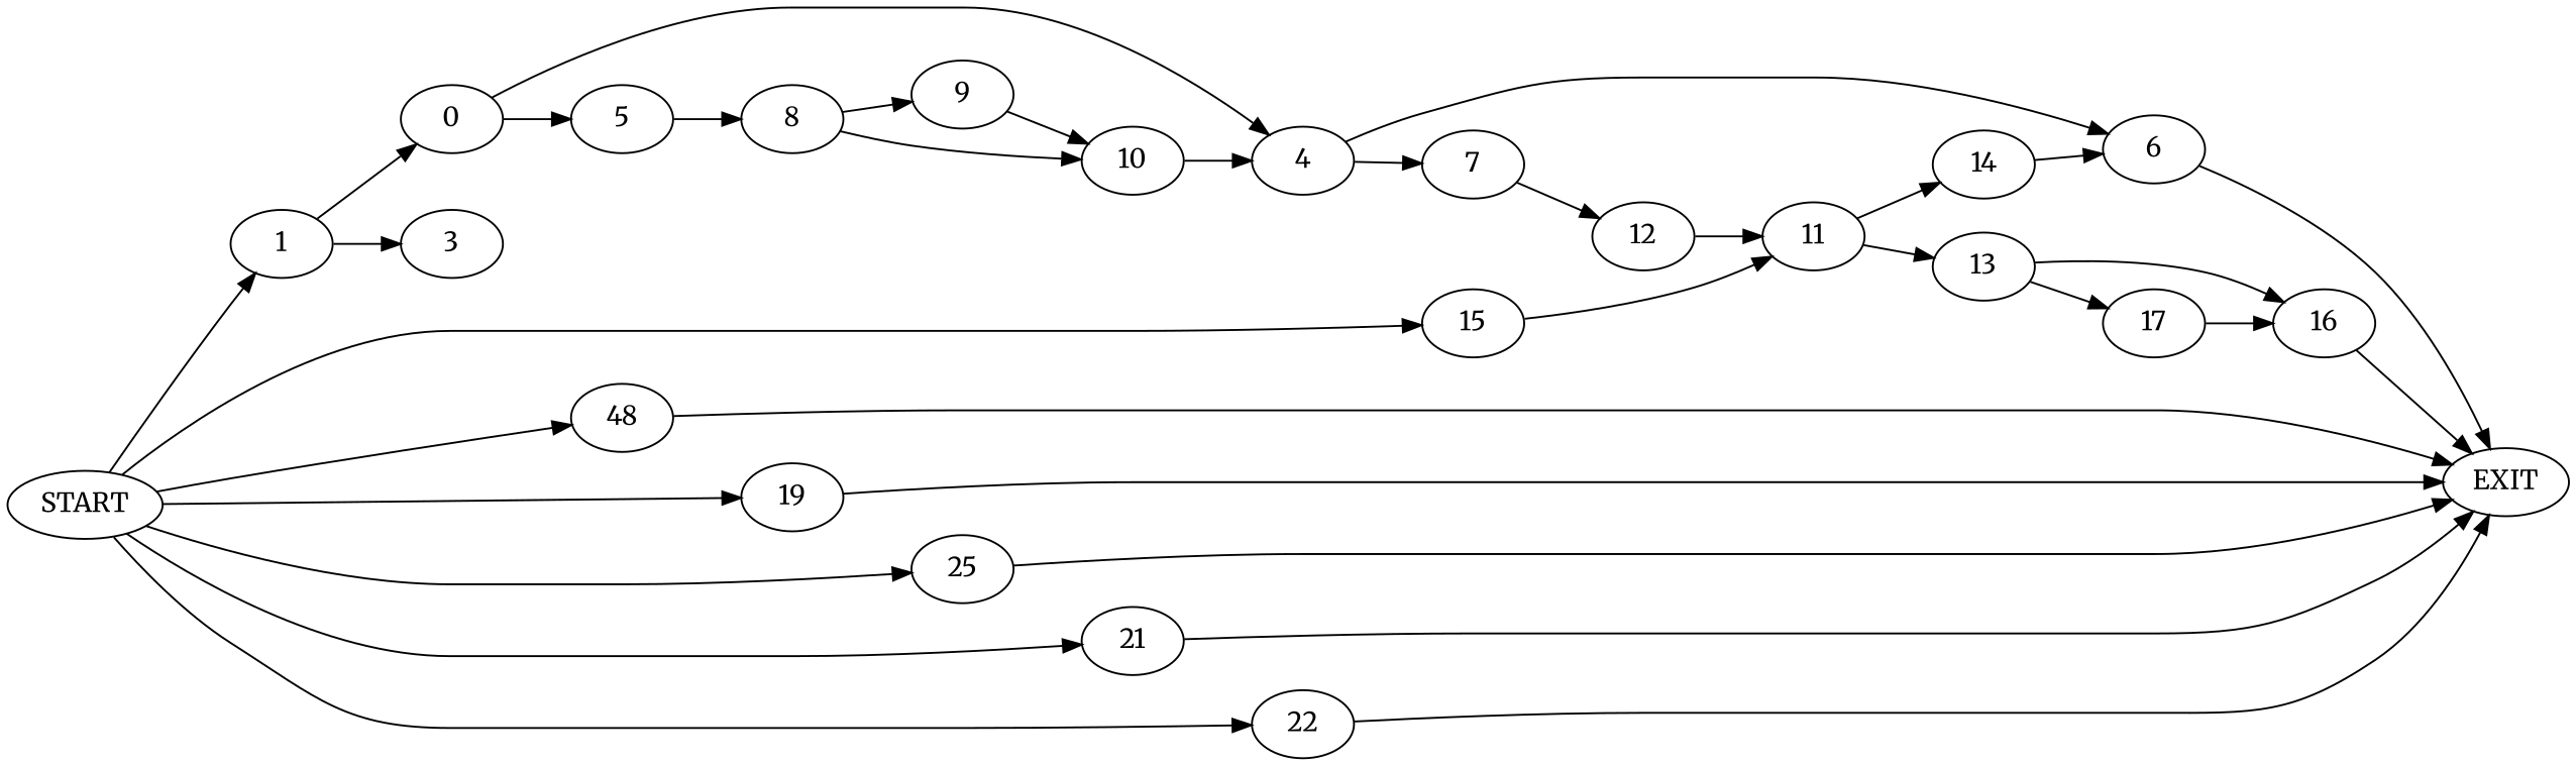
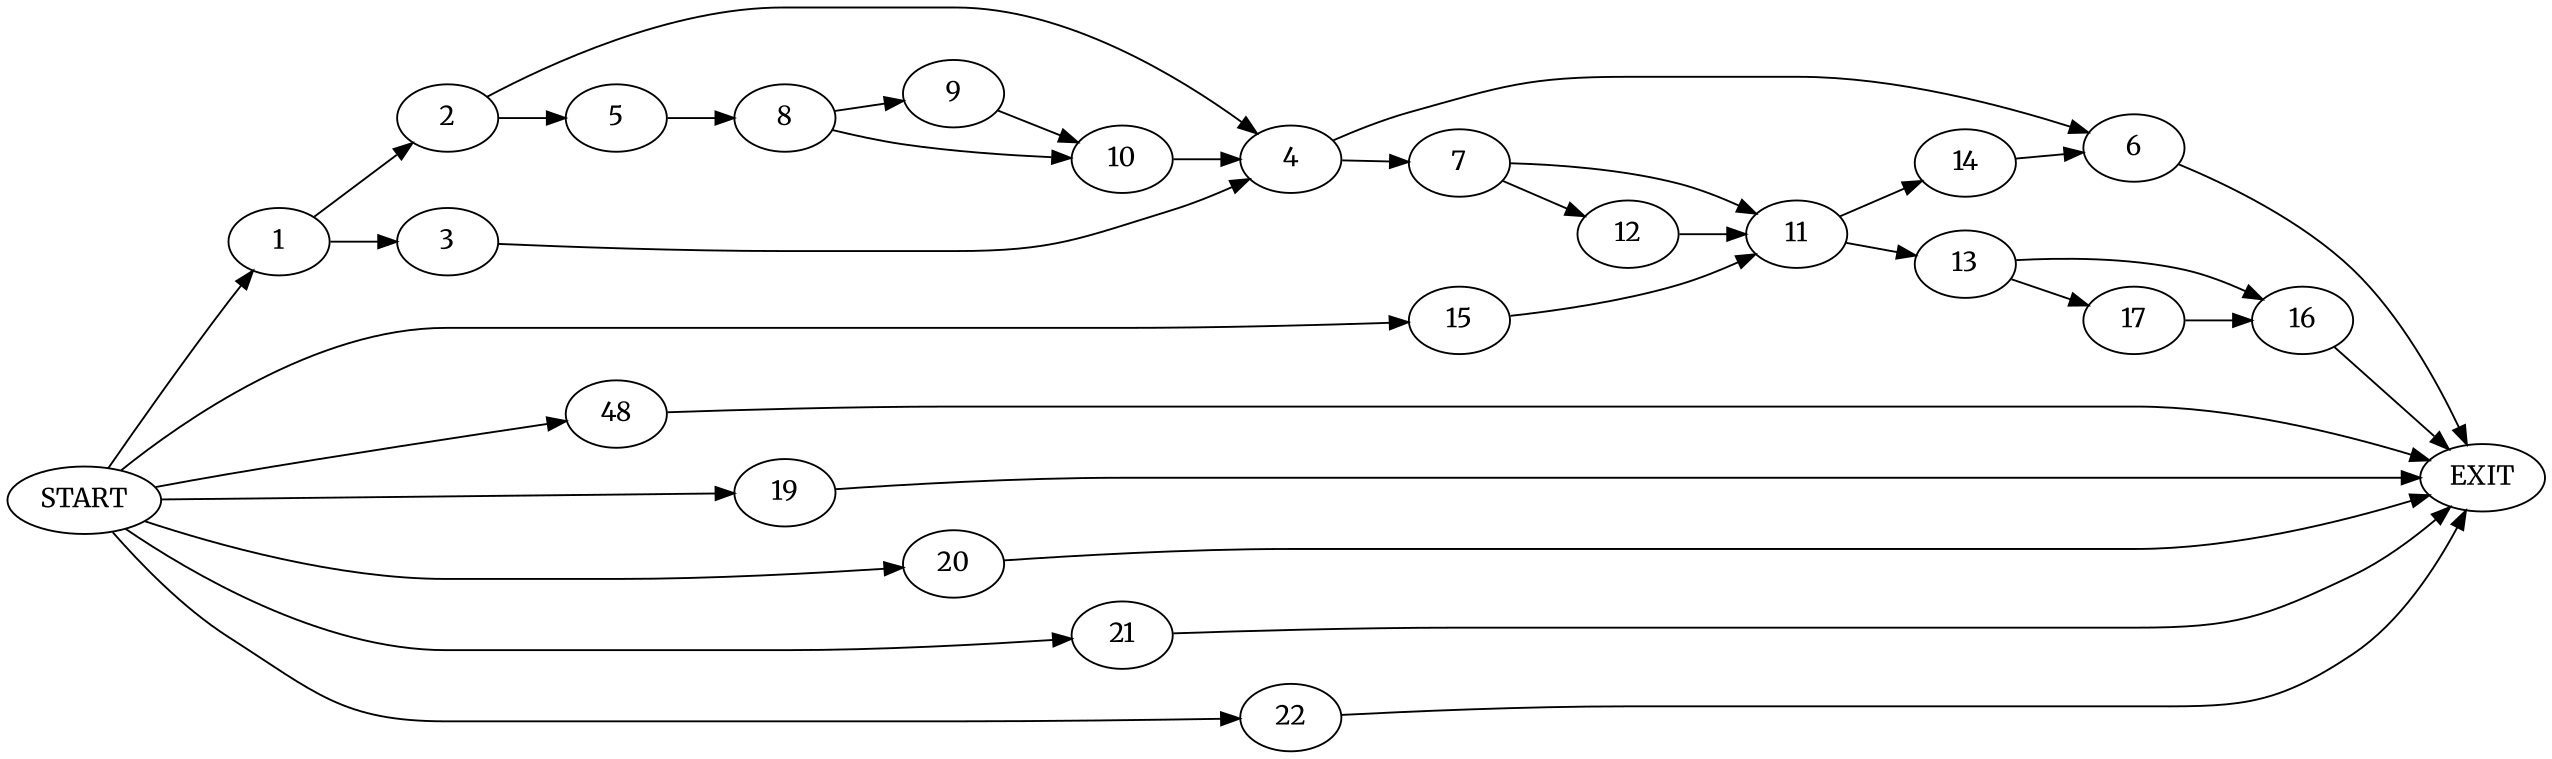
  digraph {
    fontname=Merriweather
    rankdir=LR
    node [fontname=Merriweather]
    edge [fontname=Merriweather]
    n1 [label=START]
    1
    15
    n4 [label=48]
    19
-   20 [label=25]
+   20
    21
    22
-   2 [label=0]
+   2
    3
    11
    n12 [label=EXIT]
    4
    5
    6
    7
    8
    12
    9
    10
    13
    14
    16
    17
    n1 -> 1
    n1 -> 15
    n1 -> n4
    n1 -> 19
    n1 -> 20
    n1 -> 21
    n1 -> 22
    1 -> 2
    1 -> 3
    15 -> 11
    n4 -> n12
    19 -> n12
    20 -> n12
    21 -> n12
    22 -> n12
    2 -> 4
    2 -> 5
+   3 -> 4
    11 -> 13
    11 -> 14
    4 -> 6
    4 -> 7
    5 -> 8
    6 -> n12
+   7 -> 11
    7 -> 12
    8 -> 9
    8 -> 10
    12 -> 11
    9 -> 10
    10 -> 4
    13 -> 16
    13 -> 17
    14 -> 6
    16 -> n12
    17 -> 16
  }
